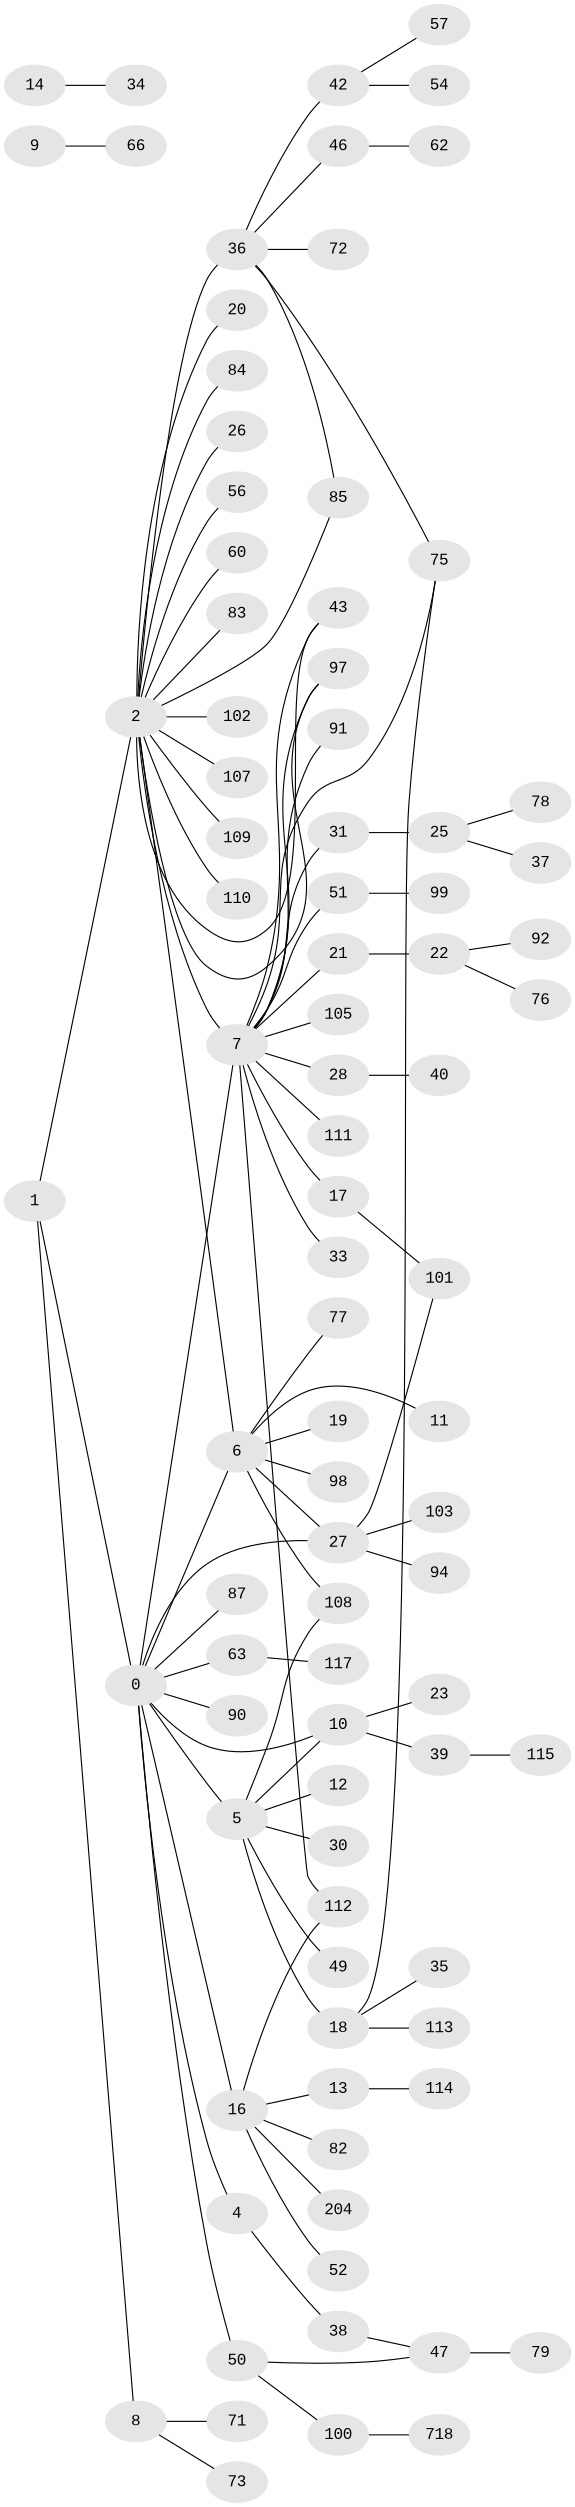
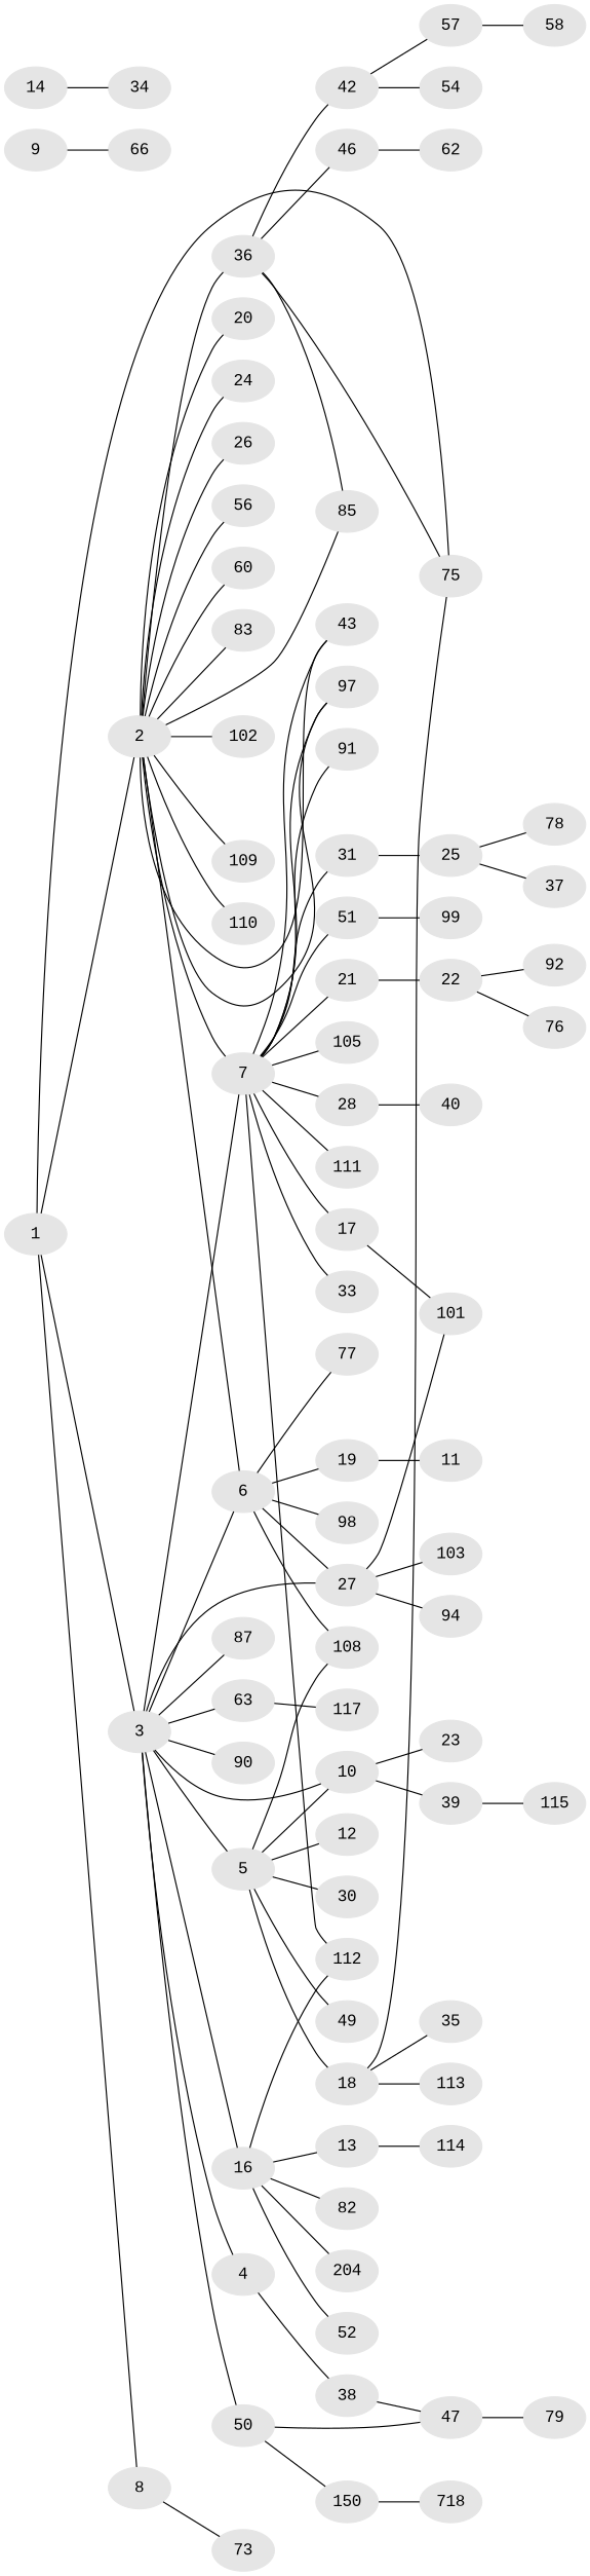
  graph {
    fontname="Liberation Mono"
    rankdir=LR
    node [color=gray90 fontname="Liberation Mono" style=filled]
    edge [fontname="Liberation Mono"]
    2 [super="+55"]
    6 [super="+88"]
    7 [super="+15"]
    20 [super="+32"]
-   24 [super="+116" label=84]
+   24 [super="+116"]
    26
    36 [super="+65"]
    43
    56
    60
    n11 [label=83]
    97
    102
-   107
    109
    110
    85
    1
-   3 [super="+53" label=0]
+   3 [super="+53"]
    8 [super="+84"]
    n21 [label=75 super="+86"]
    4 [super="+83"]
    5 [super="+81"]
    10
    16 [super="+95"]
    27 [super="+64"]
    50
    63
    87
    90
-   71
    73
    108
    11
    19
    77
    98
    17 [super="+69"]
    21
    28
    31
    33 [super="+41"]
    51 [super="+80"]
    91
    105
    111
    112
    9 [super="+48"]
    66
    42 [super="+68"]
    46
-   72
    38 [super="+75"]
    12
    18 [super="+74"]
    30
    49
    23
    n59 [label=39 super="+67"]
    13
    114
    52
    82 [super="+89"]
    n64 [label=204]
    94
    101
    103
    47
    79
-   100 [super="+106"]
+   100 [super="+106" label=150]
    117
    34 [super="+39"]
    14
    35
    113
    22 [super="+44"]
    25 [super="+59"]
    37
    78
    40
    99
    115
    76
    92
    54
    57
    62
+   58
    n89 [label=718]
    2 -- 6
    2 -- 7
    2 -- 20
    2 -- 24
    2 -- 26
    2 -- 36
    2 -- 43
    2 -- 56
    2 -- 60
    2 -- n11
    2 -- 97
    2 -- 102
-   2 -- 107
    2 -- 109
    2 -- 110
    2 -- 85
    6 -- 27
    6 -- 108
-   6 -- 11
+   19 -- 11
    6 -- 19
    6 -- 77
    6 -- 98
    7 -- 43
    7 -- 97
    7 -- 17
    7 -- 21 [weight=2]
    7 -- 28
    7 -- 31
    7 -- 33
    7 -- 51
    7 -- 91
    7 -- 105
    7 -- 111
    7 -- 112
    36 -- 85
    36 -- n21
    36 -- 42
    36 -- 46
-   36 -- 72
    1 -- 2
    1 -- 3
    1 -- 8
-   7 -- n21
+   1 -- n21
    3 -- 6
    3 -- 7
    3 -- 4
    3 -- 5
    3 -- 10
    3 -- 16
    3 -- 27
    3 -- 50
    3 -- 63
    3 -- 87
    3 -- 90
-   8 -- 71
    8 -- 73
    4 -- 38
    5 -- 10
    5 -- 108
    5 -- 12
    5 -- 18
    5 -- 30
    5 -- 49
    10 -- 23
    10 -- n59
    16 -- 112
    16 -- 13
    16 -- 52
    16 -- 82
    16 -- n64
    27 -- 94
    27 -- 101
    27 -- 103
    50 -- 47
    50 -- 100
    63 -- 117
    17 -- 101
    21 -- 22
    28 -- 40
    31 -- 25
    51 -- 99
    9 -- 66
    42 -- 54
    42 -- 57
    46 -- 62
    38 -- 47
    18 -- n21
    18 -- 35
    18 -- 113
    n59 -- 115
    13 -- 114
    47 -- 79
    100 -- n89
    14 -- 34
    22 -- 76
    22 -- 92
    25 -- 37
    25 -- 78
+   57 -- 58
  }
